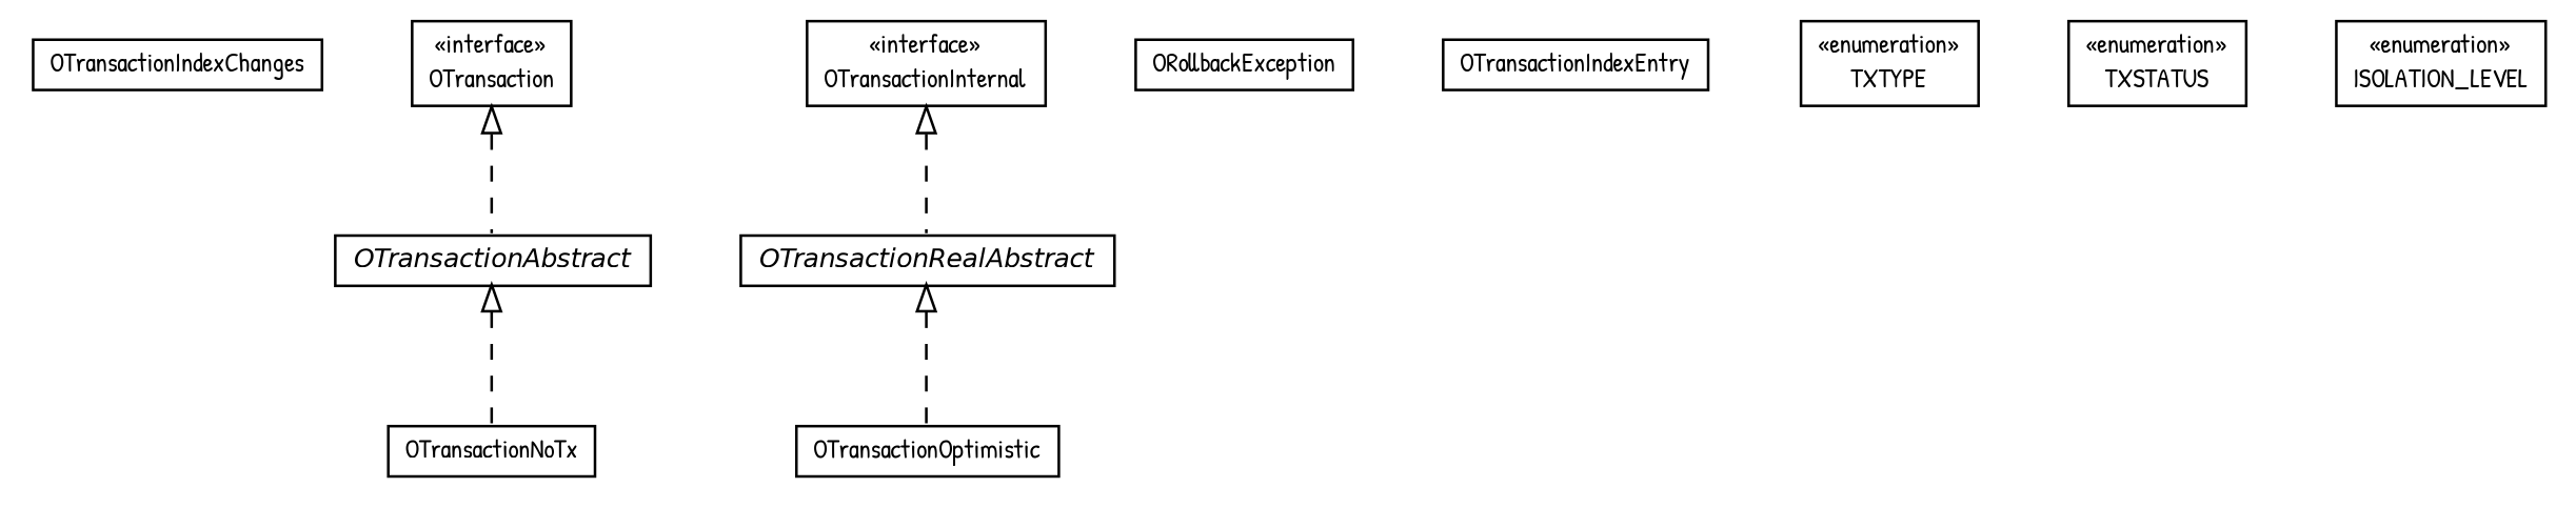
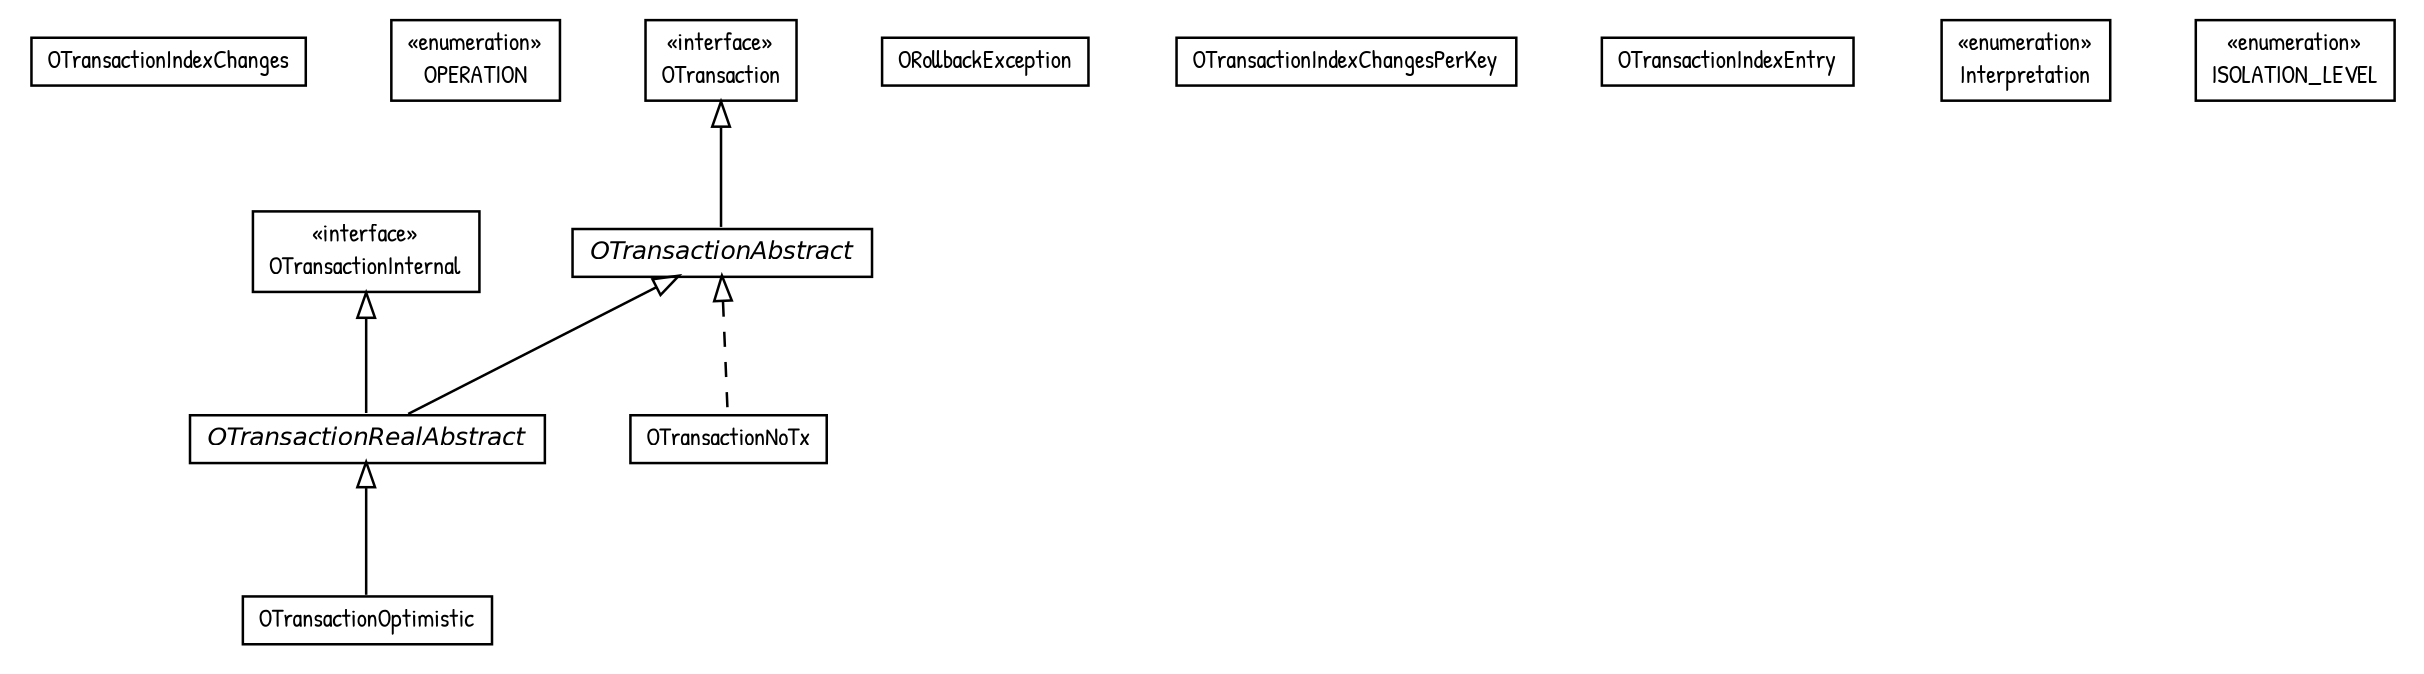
  digraph {
    fontname="Patrick Hand"
    nodesep=0.25
    ranksep=0.5
    node [fontcolor=black fontname="Patrick Hand" fontsize=10.0 shape=plaintext]
    edge [arrowtail=empty dir=back fontname="Patrick Hand" fontsize=10 headport=p labelfontname=Helvetica labelfontsize=10 style=dashed tailport=p]
    n1 [label=<<table title="com.orientechnologies.orient.core.tx.OTransactionIndexChanges" border="0" cellborder="1" cellspacing="0" cellpadding="2" port="p" href="./OTransactionIndexChanges.html"> 		<tr><td><table border="0" cellspacing="0" cellpadding="1"> <tr><td align="center" balign="center"> OTransactionIndexChanges </td></tr> 		</table></td></tr> 		</table>>]
+   n2 [label=<<table title="com.orientechnologies.orient.core.tx.OTransactionIndexChanges.OPERATION" border="0" cellborder="1" cellspacing="0" cellpadding="2" port="p" href="./OTransactionIndexChanges.OPERATION.html"> 		<tr><td><table border="0" cellspacing="0" cellpadding="1"> <tr><td align="center" balign="center"> &#171;enumeration&#187; </td></tr> <tr><td align="center" balign="center"> OPERATION </td></tr> 		</table></td></tr> 		</table>>]
    n3 [label=<<table title="com.orientechnologies.orient.core.tx.OTransactionNoTx" border="0" cellborder="1" cellspacing="0" cellpadding="2" port="p" href="./OTransactionNoTx.html"> 		<tr><td><table border="0" cellspacing="0" cellpadding="1"> <tr><td align="center" balign="center"> OTransactionNoTx </td></tr> 		</table></td></tr> 		</table>>]
    n4 [label=<<table title="com.orientechnologies.orient.core.tx.OTransactionAbstract" border="0" cellborder="1" cellspacing="0" cellpadding="2" port="p" href="./OTransactionAbstract.html"> 		<tr><td><table border="0" cellspacing="0" cellpadding="1"> <tr><td align="center" balign="center"><font face="Helvetica-Oblique"> OTransactionAbstract </font></td></tr> 		</table></td></tr> 		</table>>]
    n5 [label=<<table title="com.orientechnologies.orient.core.tx.OTransactionRealAbstract" border="0" cellborder="1" cellspacing="0" cellpadding="2" port="p" href="./OTransactionRealAbstract.html"> 		<tr><td><table border="0" cellspacing="0" cellpadding="1"> <tr><td align="center" balign="center"><font face="Helvetica-Oblique"> OTransactionRealAbstract </font></td></tr> 		</table></td></tr> 		</table>>]
    n6 [label=<<table title="com.orientechnologies.orient.core.tx.OTransactionOptimistic" border="0" cellborder="1" cellspacing="0" cellpadding="2" port="p" href="./OTransactionOptimistic.html"> 		<tr><td><table border="0" cellspacing="0" cellpadding="1"> <tr><td align="center" balign="center"> OTransactionOptimistic </td></tr> 		</table></td></tr> 		</table>>]
    n7 [label=<<table title="com.orientechnologies.orient.core.tx.ORollbackException" border="0" cellborder="1" cellspacing="0" cellpadding="2" port="p" href="./ORollbackException.html"> 		<tr><td><table border="0" cellspacing="0" cellpadding="1"> <tr><td align="center" balign="center"> ORollbackException </td></tr> 		</table></td></tr> 		</table>>]
+   n8 [label=<<table title="com.orientechnologies.orient.core.tx.OTransactionIndexChangesPerKey" border="0" cellborder="1" cellspacing="0" cellpadding="2" port="p" href="./OTransactionIndexChangesPerKey.html"> 		<tr><td><table border="0" cellspacing="0" cellpadding="1"> <tr><td align="center" balign="center"> OTransactionIndexChangesPerKey </td></tr> 		</table></td></tr> 		</table>>]
    n9 [label=<<table title="com.orientechnologies.orient.core.tx.OTransactionIndexChangesPerKey.OTransactionIndexEntry" border="0" cellborder="1" cellspacing="0" cellpadding="2" port="p" href="./OTransactionIndexChangesPerKey.OTransactionIndexEntry.html"> 		<tr><td><table border="0" cellspacing="0" cellpadding="1"> <tr><td align="center" balign="center"> OTransactionIndexEntry </td></tr> 		</table></td></tr> 		</table>>]
+   n10 [label=<<table title="com.orientechnologies.orient.core.tx.OTransactionIndexChangesPerKey.Interpretation" border="0" cellborder="1" cellspacing="0" cellpadding="2" port="p" href="./OTransactionIndexChangesPerKey.Interpretation.html"> 		<tr><td><table border="0" cellspacing="0" cellpadding="1"> <tr><td align="center" balign="center"> &#171;enumeration&#187; </td></tr> <tr><td align="center" balign="center"> Interpretation </td></tr> 		</table></td></tr> 		</table>>]
    n11 [label=<<table title="com.orientechnologies.orient.core.tx.OTransactionInternal" border="0" cellborder="1" cellspacing="0" cellpadding="2" port="p" href="./OTransactionInternal.html"> 		<tr><td><table border="0" cellspacing="0" cellpadding="1"> <tr><td align="center" balign="center"> &#171;interface&#187; </td></tr> <tr><td align="center" balign="center"> OTransactionInternal </td></tr> 		</table></td></tr> 		</table>>]
    n12 [label=<<table title="com.orientechnologies.orient.core.tx.OTransaction" border="0" cellborder="1" cellspacing="0" cellpadding="2" port="p" href="./OTransaction.html"> 		<tr><td><table border="0" cellspacing="0" cellpadding="1"> <tr><td align="center" balign="center"> &#171;interface&#187; </td></tr> <tr><td align="center" balign="center"> OTransaction </td></tr> 		</table></td></tr> 		</table>>]
-   n13 [label=<<table title="com.orientechnologies.orient.core.tx.OTransaction.TXTYPE" border="0" cellborder="1" cellspacing="0" cellpadding="2" port="p" href="./OTransaction.TXTYPE.html"> 		<tr><td><table border="0" cellspacing="0" cellpadding="1"> <tr><td align="center" balign="center"> &#171;enumeration&#187; </td></tr> <tr><td align="center" balign="center"> TXTYPE </td></tr> 		</table></td></tr> 		</table>>]
-   n14 [label=<<table title="com.orientechnologies.orient.core.tx.OTransaction.TXSTATUS" border="0" cellborder="1" cellspacing="0" cellpadding="2" port="p" href="./OTransaction.TXSTATUS.html"> 		<tr><td><table border="0" cellspacing="0" cellpadding="1"> <tr><td align="center" balign="center"> &#171;enumeration&#187; </td></tr> <tr><td align="center" balign="center"> TXSTATUS </td></tr> 		</table></td></tr> 		</table>>]
    n15 [label=<<table title="com.orientechnologies.orient.core.tx.OTransaction.ISOLATION_LEVEL" border="0" cellborder="1" cellspacing="0" cellpadding="2" port="p" href="./OTransaction.ISOLATION_LEVEL.html"> 		<tr><td><table border="0" cellspacing="0" cellpadding="1"> <tr><td align="center" balign="center"> &#171;enumeration&#187; </td></tr> <tr><td align="center" balign="center"> ISOLATION_LEVEL </td></tr> 		</table></td></tr> 		</table>>]
    n4 -> n3
-   n5 -> n6
-   n11 -> n5
-   n12 -> n4
+   n4 -> n5 [style=""]
+   n5 -> n6 [style=""]
+   n11 -> n5 [style=solid]
+   n12 -> n4 [style=solid]
  }
